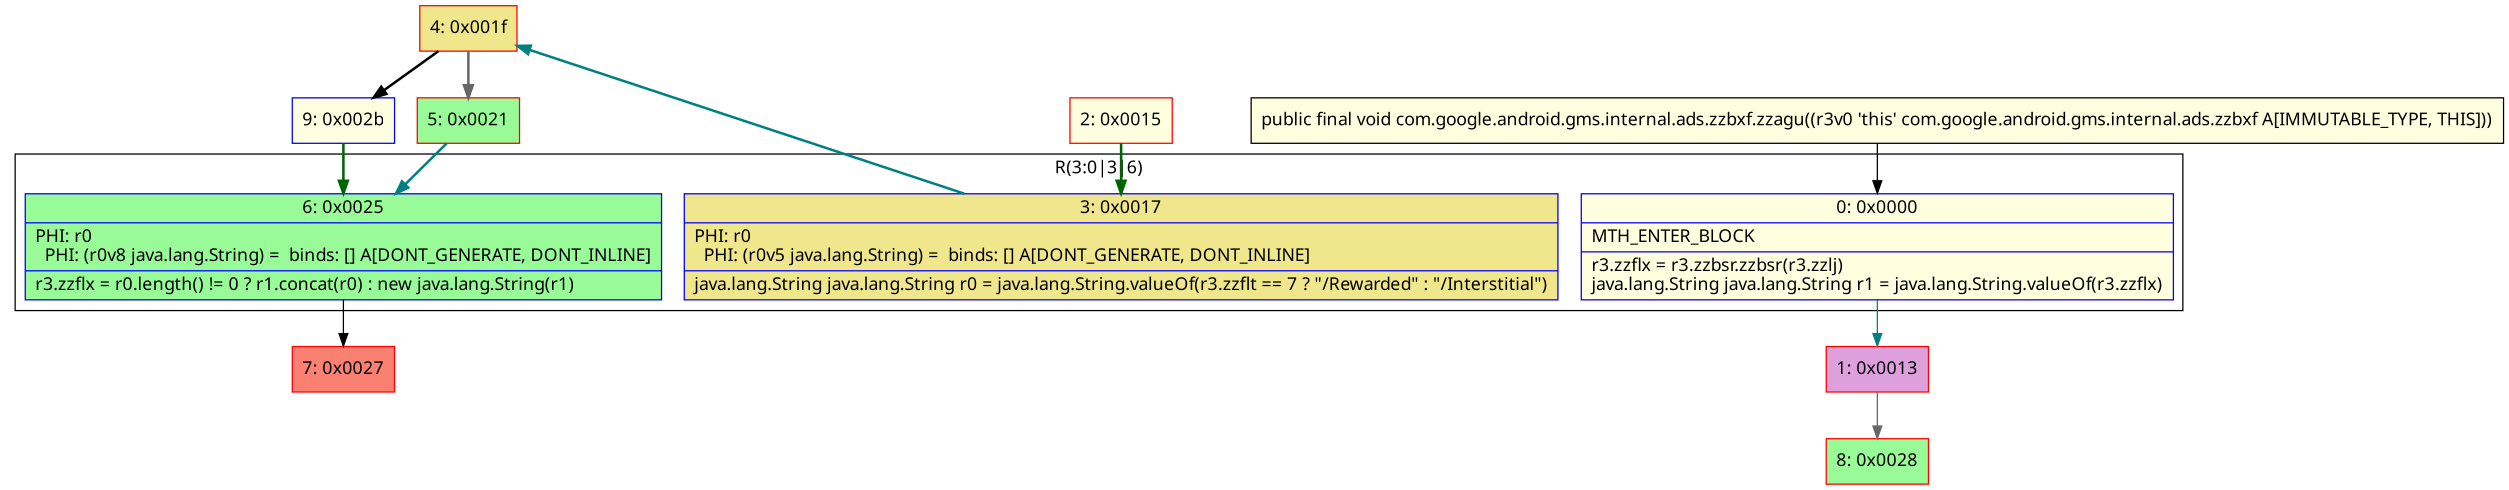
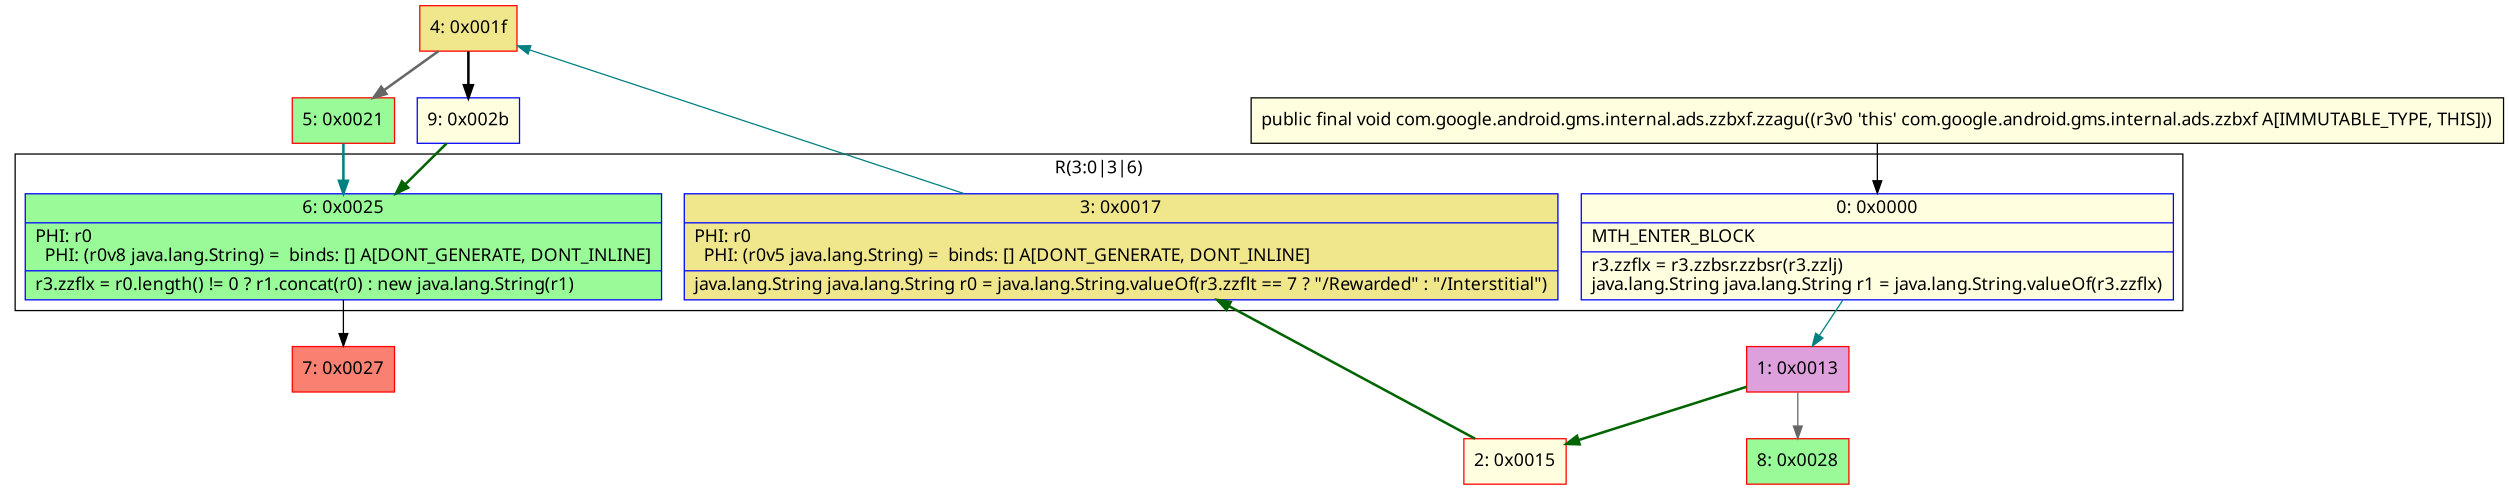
  digraph {
    fontname="Noto Sans"
    node [color=red fillcolor=lightyellow fontname="Noto Sans" shape=record style=filled]
    edge [color=teal fontname="Noto Sans" style=bold]
    n1 [color=blue label="{0\:\ 0x0000|MTH_ENTER_BLOCK\l|r3.zzflx = r3.zzbsr.zzbsr(r3.zzlj)\ljava.lang.String java.lang.String r1 = java.lang.String.valueOf(r3.zzflx)\l}"]
    n2 [color=blue fillcolor=khaki label="{3\:\ 0x0017|PHI: r0 \l  PHI: (r0v5 java.lang.String) =  binds: [] A[DONT_GENERATE, DONT_INLINE]\l|java.lang.String java.lang.String r0 = java.lang.String.valueOf(r3.zzflt == 7 ? \"\/Rewarded\" : \"\/Interstitial\")\l}"]
    n3 [color=blue fillcolor=palegreen label="{6\:\ 0x0025|PHI: r0 \l  PHI: (r0v8 java.lang.String) =  binds: [] A[DONT_GENERATE, DONT_INLINE]\l|r3.zzflx = r0.length() != 0 ? r1.concat(r0) : new java.lang.String(r1)\l}"]
    n4 [fillcolor=plum label="{1\:\ 0x0013}"]
    n5 [fillcolor=khaki label="{4\:\ 0x001f}"]
    n6 [fillcolor=salmon label="{7\:\ 0x0027}"]
    n7 [label="{2\:\ 0x0015}"]
    n8 [fillcolor=palegreen label="{8\:\ 0x0028}"]
    n9 [fillcolor=palegreen label="{5\:\ 0x0021}"]
    n10 [color=blue label="{9\:\ 0x002b}"]
    n11 [label="{public final void com.google.android.gms.internal.ads.zzbxf.zzagu((r3v0 'this' com.google.android.gms.internal.ads.zzbxf A[IMMUTABLE_TYPE, THIS])) }" color=""]
    subgraph cluster_1 {
      label="R(3:0|3|6)"
      n1
      n2
      n3
    }
    n1 -> n4 [style=solid]
-   n2 -> n5
+   n2 -> n5 [style=solid]
    n3 -> n6 [color=black style=solid]
+   n4 -> n7 [color=darkgreen]
    n4 -> n8 [color=gray40 style=solid]
    n5 -> n9 [color=gray40]
    n5 -> n10 [color=black]
    n7 -> n2 [color=darkgreen]
    n9 -> n3
    n10 -> n3 [color=darkgreen]
    n11 -> n1 [color=black style=solid]
  }
